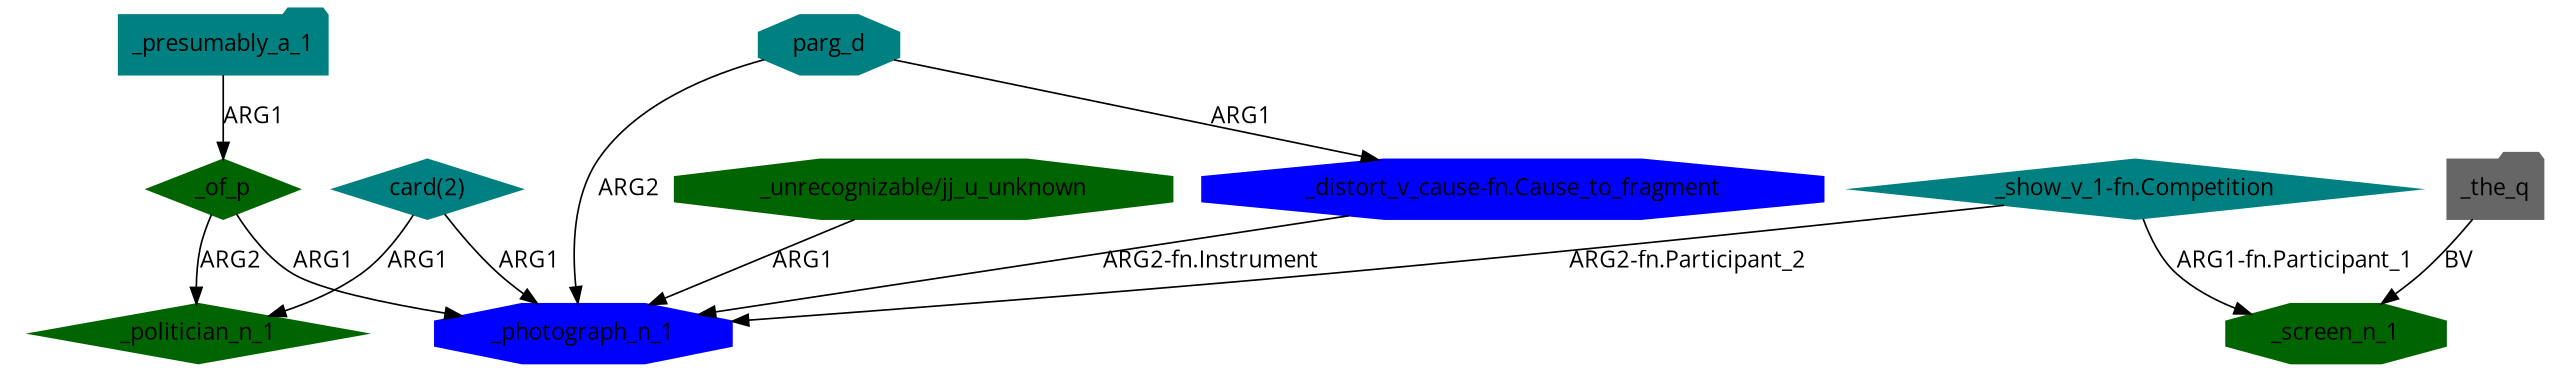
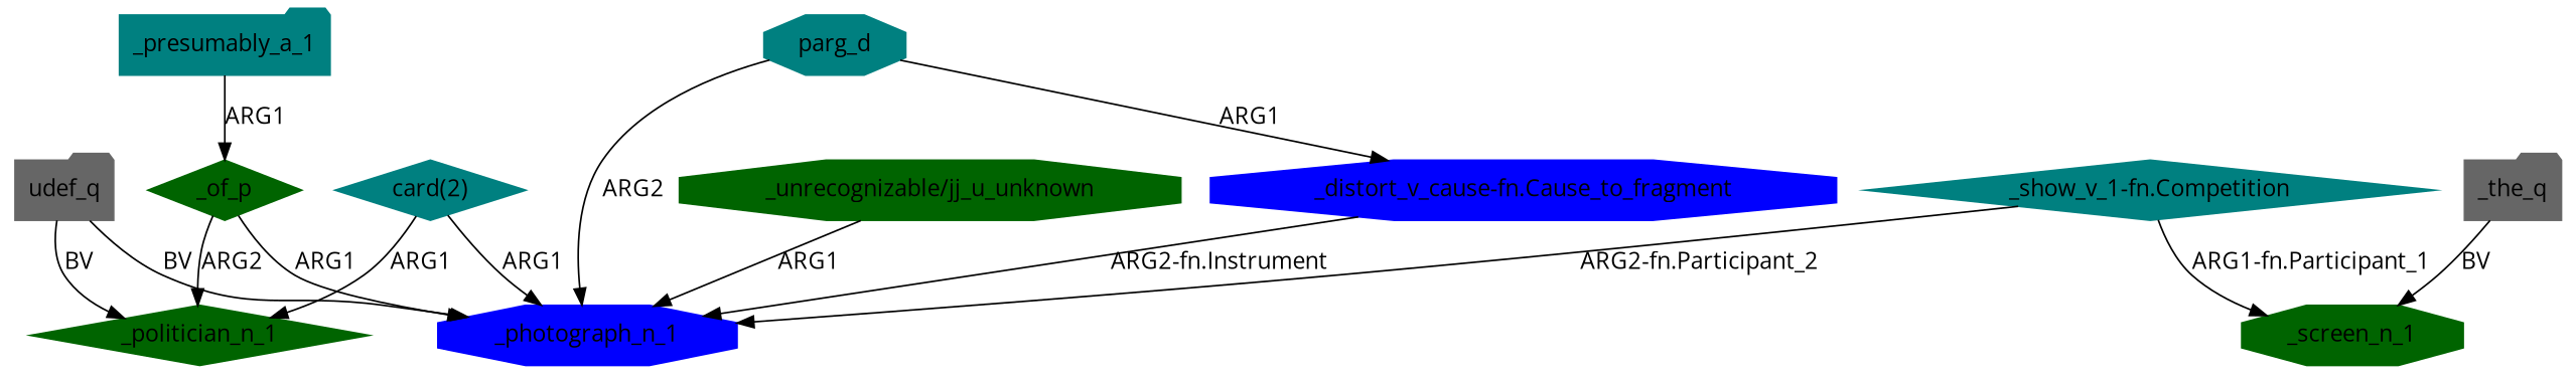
  digraph {
    fontname="Open Sans"
    node [shape=octagon style=filled color=darkgreen fontname="Open Sans"]
    edge [fontname="Open Sans"]
    "_unrecognizable/jj_u_unknown"
    _photograph_n_1 [color=blue]
    _presumably_a_1 [shape=folder color=teal]
    _of_p [shape=diamond]
    _politician_n_1 [shape=diamond]
+   udef_q [shape=folder color=gray40]
    "card(2)" [shape=diamond color=teal]
    "_show_v_1-fn.Competition" [shape=diamond color=teal]
    _screen_n_1
    "_distort_v_cause-fn.Cause_to_fragment" [color=blue]
    parg_d [color=teal]
    _the_q [shape=folder color=gray40]
    "_unrecognizable/jj_u_unknown" -> _photograph_n_1 [label=ARG1]
    _presumably_a_1 -> _of_p [label=ARG1]
    _of_p -> _photograph_n_1 [label=ARG1]
    _of_p -> _politician_n_1 [label=ARG2]
+   udef_q -> _photograph_n_1 [label=BV]
+   udef_q -> _politician_n_1 [label=BV]
    "card(2)" -> _photograph_n_1 [label=ARG1]
    "card(2)" -> _politician_n_1 [label=ARG1]
    "_show_v_1-fn.Competition" -> _photograph_n_1 [label="ARG2-fn.Participant_2"]
    "_show_v_1-fn.Competition" -> _screen_n_1 [label="ARG1-fn.Participant_1"]
    "_distort_v_cause-fn.Cause_to_fragment" -> _photograph_n_1 [label="ARG2-fn.Instrument"]
    parg_d -> _photograph_n_1 [label=ARG2]
    parg_d -> "_distort_v_cause-fn.Cause_to_fragment" [label=ARG1]
    _the_q -> _screen_n_1 [label=BV]
  }
